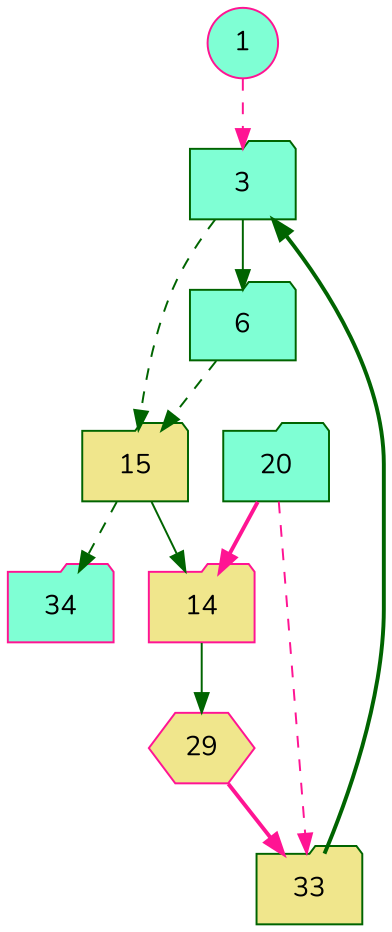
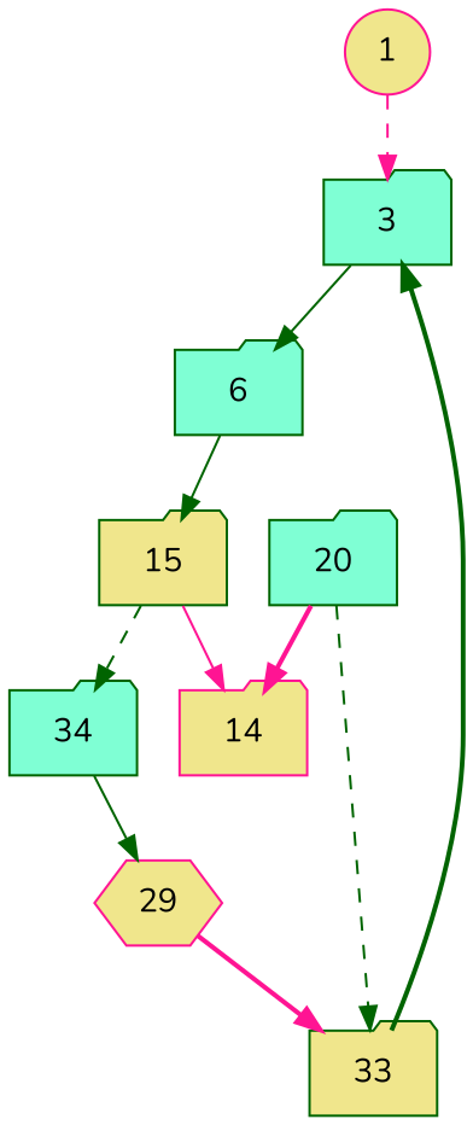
  strict digraph {
    fontname=Nunito
    node [color=darkgreen fillcolor=khaki fontname=Nunito shape=folder style=filled]
    edge [color=darkgreen fontname=Nunito style=dashed]
-   1 [color=deeppink entry=true fillcolor=aquamarine shape=circle]
+   1 [color=deeppink entry=true shape=circle]
    3 [fillcolor=aquamarine]
    6 [fillcolor=aquamarine]
    n4 [label=15]
    14 [color=deeppink]
-   34 [color=deeppink fillcolor=aquamarine]
+   34 [fillcolor=aquamarine]
    29 [color=deeppink shape=hexagon]
    20 [fillcolor=aquamarine]
    33
    1 -> 3 [color=deeppink]
    3 -> 6 [cond=true style=solid]
-   3 -> n4 [cond=false]
-   6 -> n4
-   n4 -> 14 [cond=true style=solid]
+   6 -> n4 [style=solid]
+   n4 -> 14 [color=deeppink cond=true style=solid]
    n4 -> 34 [cond=false]
-   14 -> 29 [cond=false style=solid]
+   34 -> 29 [cond=false style=solid]
    29 -> 33 [color=deeppink style=bold]
    20 -> 14 [color=deeppink cond=true style=bold]
-   20 -> 33 [color=deeppink]
+   20 -> 33
    33 -> 3 [style=bold]
  }
